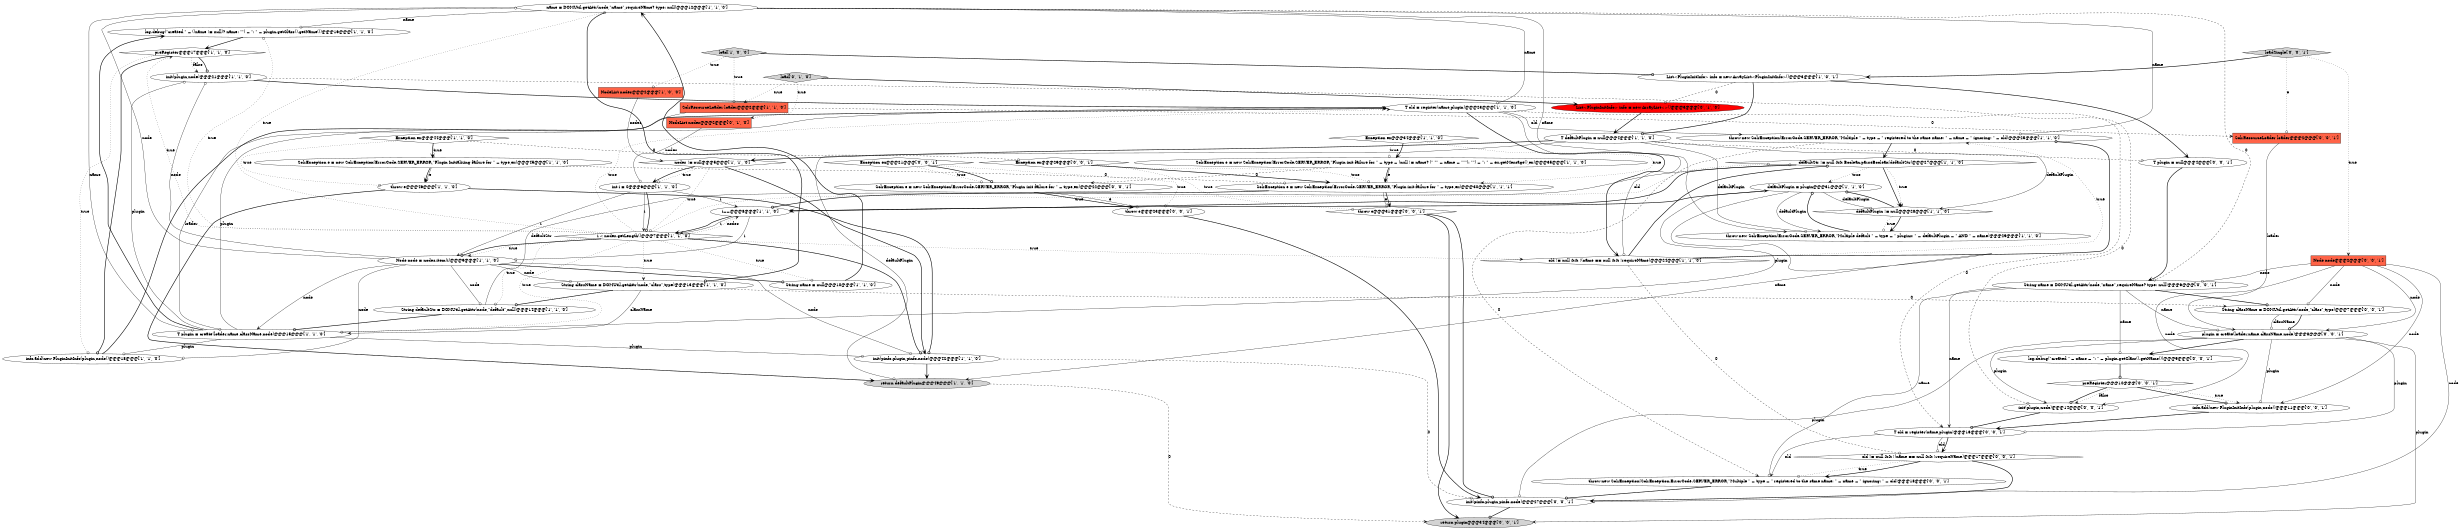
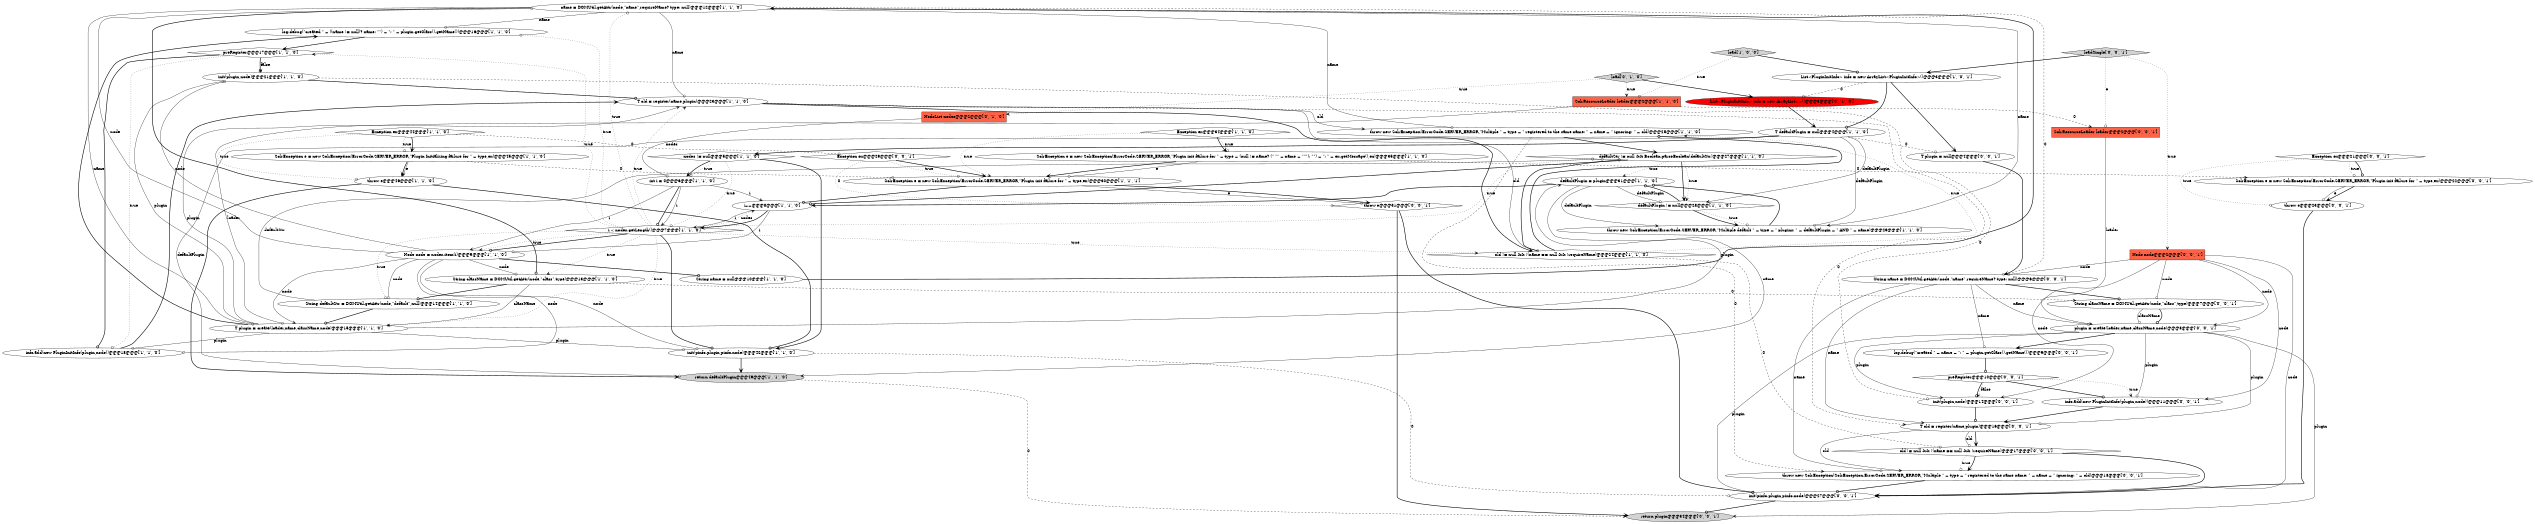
  digraph {
    node [fillcolor=white shape=ellipse style=filled]
    edge [arrowhead=odot style=bold]
    n1 [label="name = DOMUtil.getAttr(node,\"name\",requireName? type: null)@@@12@@@['1', '1', '0']"]
    n2 [label="log.debug(\"created \" + ((name != null)? name: \"\") + \": \" + plugin.getClass().getName())@@@16@@@['1', '1', '0']"]
    n3 [label="String name = DOMUtil.getAttr(node,\"name\",requireName? type: null)@@@6@@@['0', '0', '1']"]
    n4 [label="throw new SolrException(ErrorCode.SERVER_ERROR,\"Multiple default \" + type + \" plugins: \" + defaultPlugin + \" AND \" + name)@@@29@@@['1', '1', '0']"]
    n5 [label="T plugin = create(loader,name,className,node)@@@15@@@['1', '1', '0']"]
    n6 [label="String className = DOMUtil.getAttr(node,\"class\",type)@@@13@@@['1', '1', '0']"]
    n7 [label="throw new SolrException(ErrorCode.SERVER_ERROR,\"Multiple \" + type + \" registered to the same name: \" + name + \" ignoring: \" + old)@@@25@@@['1', '1', '0']"]
    n8 [label="T old = register(name,plugin)@@@23@@@['1', '1', '0']"]
    n9 [label="preRegister@@@17@@@['1', '1', '0']" shape=diamond]
    n10 [label="plugin = create(loader,name,className,node)@@@8@@@['0', '0', '1']"]
    n11 [label="T old = register(name,plugin)@@@16@@@['0', '0', '1']"]
    n12 [label="String className = DOMUtil.getAttr(node,\"class\",type)@@@7@@@['0', '0', '1']"]
    n13 [label="throw new SolrException(SolrException.ErrorCode.SERVER_ERROR,\"Multiple \" + type + \" registered to the same name: \" + name + \" ignoring: \" + old)@@@18@@@['0', '0', '1']"]
    n14 [label="log.debug(\"created \" + name + \": \" + plugin.getClass().getName())@@@9@@@['0', '0', '1']"]
    n15 [label="defaultPlugin = plugin@@@31@@@['1', '1', '0']"]
    n16 [label="init(plugin,node)@@@21@@@['1', '1', '0']"]
    n17 [label="info.add(new PluginInitInfo(plugin,node))@@@18@@@['1', '1', '0']"]
    n18 [label="init(pinfo.plugin,pinfo.node)@@@42@@@['1', '1', '0']"]
    n19 [label="String defaultStr = DOMUtil.getAttr(node,\"default\",null)@@@14@@@['1', '1', '0']"]
    n20 [label="defaultStr != null && Boolean.parseBoolean(defaultStr)@@@27@@@['1', '1', '0']" shape=diamond]
    n21 [label="old != null && !(name == null && !requireName)@@@24@@@['1', '1', '0']" shape=diamond]
    n22 [fillcolor=lightgray label="load['1', '0', '0']" shape=diamond]
    n23 [label="List<PluginInitInfo> info = new ArrayList<PluginInitInfo>()@@@3@@@['1', '0', '1']"]
-   n24 [fillcolor=tomato label="NodeList nodes@@@2@@@['1', '0', '0']" shape=box]
    n25 [fillcolor=tomato label="SolrResourceLoader loader@@@2@@@['1', '1', '0']" shape=box]
    n26 [label="T plugin = null@@@4@@@['0', '0', '1']"]
    n27 [fillcolor=red label="List<PluginInitInfo> info = new ArrayList<>()@@@3@@@['0', '1', '0']"]
    n28 [label="T defaultPlugin = null@@@4@@@['1', '1', '0']"]
    n29 [label="nodes != null@@@5@@@['1', '1', '0']" shape=diamond]
    n30 [fillcolor=tomato label="SolrResourceLoader loader@@@2@@@['0', '0', '1']" shape=box]
    n31 [label="info.add(new PluginInitInfo(plugin,node))@@@11@@@['0', '0', '1']"]
    n32 [label="init(plugin,node)@@@14@@@['0', '0', '1']"]
    n33 [label="init(pinfo.plugin,pinfo.node)@@@27@@@['0', '0', '1']"]
    n34 [fillcolor=lightgray label="return plugin@@@34@@@['0', '0', '1']"]
    n35 [label="old != null && !(name == null && !requireName)@@@17@@@['0', '0', '1']" shape=diamond]
    n36 [label="preRegister@@@10@@@['0', '0', '1']" shape=diamond]
    n37 [label="SolrException e = new SolrException(ErrorCode.SERVER_ERROR,\"Plugin init failure for \" + type,ex)@@@22@@@['0', '0', '1']"]
    n38 [label="throw e@@@23@@@['0', '0', '1']"]
    n39 [label="i++@@@8@@@['1', '1', '0']"]
    n40 [label="defaultPlugin != null@@@28@@@['1', '1', '0']" shape=diamond]
    n41 [fillcolor=lightgray label="return defaultPlugin@@@49@@@['1', '1', '0']"]
    n42 [fillcolor=lightgray label="load['0', '1', '0']" shape=diamond]
    n43 [fillcolor=tomato label="NodeList nodes@@@2@@@['0', '1', '0']" shape=box]
    n44 [label="int i = 0@@@6@@@['1', '1', '0']"]
    n45 [label="i < nodes.getLength()@@@7@@@['1', '1', '0']" shape=diamond]
    n46 [label="Node node = nodes.item(i)@@@9@@@['1', '1', '0']"]
    n47 [label="String name = null@@@10@@@['1', '1', '0']"]
    n48 [label="throw e@@@31@@@['0', '0', '1']" shape=diamond]
    n49 [label="Exception ex@@@44@@@['1', '1', '0']" shape=diamond]
    n50 [label="throw e@@@46@@@['1', '1', '0']"]
    n51 [label="SolrException e = new SolrException(ErrorCode.SERVER_ERROR,\"Plugin Initializing failure for \" + type,ex)@@@45@@@['1', '1', '0']"]
    n52 [label="Exception ex@@@29@@@['0', '0', '1']" shape=diamond]
    n53 [label="SolrException e = new SolrException(ErrorCode.SERVER_ERROR,\"Plugin init failure for \" + type,ex)@@@30@@@['1', '1', '1']"]
    n54 [fillcolor=tomato label="Node node@@@2@@@['0', '0', '1']" shape=box]
    n55 [label="Exception ex@@@21@@@['0', '0', '1']" shape=diamond]
    n56 [label="SolrException e = new SolrException(ErrorCode.SERVER_ERROR,\"Plugin init failure for \" + type + (null != name? (\" \"\" + name + \"\"\"): \"\") + \": \" + ex.getMessage(),ex)@@@35@@@['1', '1', '0']"]
    n57 [label="Exception ex@@@34@@@['1', '1', '0']" shape=diamond]
    n58 [fillcolor=lightgray label="loadSingle['0', '0', '1']" shape=diamond]
    n1 -> n2 [label=name style=solid]
    n1 -> n3 [label=0 style=dashed]
    n1 -> n4 [arrowhead=vee label=name style=solid]
    n1 -> n5 [label=name style=solid]
    n1 -> n6
    n1 -> n7 [label=name style=solid]
    n1 -> n8 [label=name style=solid]
    n2 -> n9 [arrowhead=vee]
    n3 -> n10 [label=name style=solid]
    n3 -> n11 [arrowhead=vee label=name style=solid]
    n3 -> n12
    n3 -> n13 [label=name style=solid]
    n3 -> n14 [label=name style=solid]
    n4 -> n15
    n5 -> n2 [arrowhead=vee]
    n5 -> n8 [arrowhead=vee label=plugin style=solid]
    n5 -> n15 [arrowhead=vee label=plugin style=solid]
    n5 -> n16 [label=plugin style=solid]
    n5 -> n17 [label=plugin style=solid]
    n5 -> n18 [label=plugin style=solid]
    n6 -> n5 [arrowhead=vee label=className style=solid]
    n6 -> n12 [arrowhead=vee label=0 style=dashed]
    n6 -> n19
    n7 -> n13 [arrowhead=vee label=0 style=dashed]
    n7 -> n20 [arrowhead=vee]
    n8 -> n7 [arrowhead=vee label=old style=solid]
    n8 -> n11 [arrowhead=vee label=0 style=dashed]
    n8 -> n21 [label=old style=solid]
    n8 -> n21 [arrowhead=vee]
    n9 -> n16
    n9 -> n16 [arrowhead=vee label=false style=dotted]
    n9 -> n17
    n9 -> n17 [label=true style=dotted]
    n10 -> n11 [label=plugin style=solid]
    n10 -> n14 [arrowhead=vee]
    n10 -> n31 [label=plugin style=solid]
    n10 -> n32 [arrowhead=vee label=plugin style=solid]
    n10 -> n33 [label=plugin style=solid]
    n10 -> n34 [arrowhead=vee label=plugin style=solid]
    n11 -> n13 [arrowhead=vee label=old style=solid]
    n11 -> n35 [label=old style=solid]
    n11 -> n35 [arrowhead=vee]
    n12 -> n10
    n12 -> n10 [label=className style=solid]
    n13 -> n33
    n14 -> n36
    n15 -> n4 [arrowhead=vee label=defaultPlugin style=solid]
    n15 -> n39 [arrowhead=vee]
    n15 -> n40 [label=defaultPlugin style=solid]
    n15 -> n41 [arrowhead=vee label=name style=solid]
    n16 -> n8
    n16 -> n32 [label=0 style=dashed]
    n17 -> n8 [arrowhead=vee]
    n18 -> n33 [label=0 style=dashed]
    n18 -> n41 [arrowhead=vee]
    n19 -> n5
    n19 -> n20 [label=defaultStr style=solid]
    n20 -> n15 [arrowhead=vee label=true style=dotted]
    n20 -> n39
    n20 -> n40 [arrowhead=vee]
    n20 -> n40 [arrowhead=vee label=true style=dotted]
    n21 -> n7
    n21 -> n7 [arrowhead=vee label=true style=dotted]
    n21 -> n20
    n21 -> n35 [label=0 style=dashed]
    n22 -> n23
-   n22 -> n24 [label=true style=dotted]
    n22 -> n25 [label=true style=dotted]
    n23 -> n26 [arrowhead=vee]
    n23 -> n27 [label=0 style=dashed]
    n23 -> n28
-   n24 -> n29 [arrowhead=vee label=nodes style=solid]
    n25 -> n5 [label=loader style=solid]
    n25 -> n30 [arrowhead=vee label=0 style=dashed]
    n26 -> n3 [arrowhead=vee]
    n27 -> n28 [arrowhead=vee]
    n28 -> n4 [label=defaultPlugin style=solid]
    n28 -> n26 [label=0 style=dashed]
    n28 -> n29 [arrowhead=vee]
    n28 -> n40 [arrowhead=vee label=defaultPlugin style=solid]
    n28 -> n41 [label=defaultPlugin style=solid]
    n29 -> n18 [arrowhead=vee]
    n29 -> n44 [label=true style=dotted]
    n29 -> n44 [arrowhead=vee]
    n29 -> n45 [label=true style=dotted]
    n30 -> n10 [arrowhead=vee label=loader style=solid]
    n31 -> n11 [arrowhead=vee]
    n32 -> n11
    n33 -> n34
    n35 -> n13 [arrowhead=vee]
    n35 -> n13 [label=true style=dotted]
    n35 -> n33 [arrowhead=vee]
    n36 -> n31 [arrowhead=vee label=true style=dotted]
    n36 -> n31
    n36 -> n32
    n36 -> n32 [arrowhead=vee label=false style=dotted]
    n37 -> n38 [arrowhead=vee]
    n37 -> n38 [label=e style=solid]
    n38 -> n33 [arrowhead=vee]
    n39 -> n45 [arrowhead=vee]
    n39 -> n45 [arrowhead=vee label=i style=solid]
    n39 -> n46 [label=i style=solid]
    n40 -> n4 [label=true style=dotted]
    n40 -> n4 [arrowhead=vee]
    n40 -> n15
    n41 -> n34 [arrowhead=vee label=0 style=dashed]
    n42 -> n25 [arrowhead=vee label=true style=dotted]
    n42 -> n27 [arrowhead=vee]
    n42 -> n43 [arrowhead=vee label=true style=dotted]
    n43 -> n44 [label=nodes style=solid]
    n44 -> n39 [arrowhead=vee label=i style=solid]
    n44 -> n45 [arrowhead=vee label=i style=solid]
    n44 -> n45
    n44 -> n46 [arrowhead=vee label=i style=solid]
    n45 -> n1 [label=true style=dotted]
    n45 -> n2 [label=true style=dotted]
    n45 -> n5 [label=true style=dotted]
    n45 -> n6 [arrowhead=vee label=true style=dotted]
    n45 -> n8 [arrowhead=vee label=true style=dotted]
    n45 -> n9 [arrowhead=vee label=true style=dotted]
    n45 -> n18
    n45 -> n19 [label=true style=dotted]
    n45 -> n20 [label=true style=dotted]
    n45 -> n21 [arrowhead=vee label=true style=dotted]
    n45 -> n39 [arrowhead=vee label=nodes style=dotted]
    n45 -> n46
    n45 -> n46 [arrowhead=vee label=true style=dotted]
-   n45 -> n47 [label=true style=dotted]
    n46 -> n1 [label="node" style=solid]
    n46 -> n5 [arrowhead=vee label="node" style=solid]
    n46 -> n6 [label="node" style=solid]
    n46 -> n16 [label="node" style=solid]
    n46 -> n17 [label="node" style=solid]
    n46 -> n18 [label="node" style=solid]
    n46 -> n19 [label="node" style=solid]
    n46 -> n47
    n47 -> n1 [arrowhead=vee]
    n48 -> n33
    n48 -> n34 [arrowhead=vee]
    n49 -> n50 [label=true style=dotted]
    n49 -> n51 [arrowhead=vee]
    n49 -> n51 [label=true style=dotted]
    n49 -> n52 [label=0 style=dashed]
    n50 -> n18
    n50 -> n41 [arrowhead=vee]
    n51 -> n50 [arrowhead=vee]
    n51 -> n50 [arrowhead=vee label=e style=solid]
    n51 -> n53 [label=0 style=dashed]
-   n52 -> n48 [label=true style=dotted]
+   n52 -> n48 [label=0 style=dotted]
    n52 -> n53 [label=true style=dotted]
    n52 -> n53 [arrowhead=vee]
    n53 -> n39
    n53 -> n48 [label=e style=solid]
    n53 -> n48 [arrowhead=vee]
    n54 -> n3 [label="node" style=solid]
    n54 -> n10 [arrowhead=vee label="node" style=solid]
    n54 -> n12 [label="node" style=solid]
    n54 -> n31 [arrowhead=vee label="node" style=solid]
    n54 -> n32 [arrowhead=vee label="node" style=solid]
    n54 -> n33 [label="node" style=solid]
    n55 -> n37 [label=true style=dotted]
    n55 -> n37
    n55 -> n38 [label=true style=dotted]
    n56 -> n37 [arrowhead=vee label=0 style=dashed]
    n56 -> n53 [label=e style=solid]
    n56 -> n53 [arrowhead=vee]
    n57 -> n53 [arrowhead=vee label=true style=dotted]
    n57 -> n56 [arrowhead=vee]
    n57 -> n56 [label=true style=dotted]
    n58 -> n23 [arrowhead=vee]
    n58 -> n30 [label=e style=dotted]
    n58 -> n54 [arrowhead=vee label=true style=dotted]
  }
